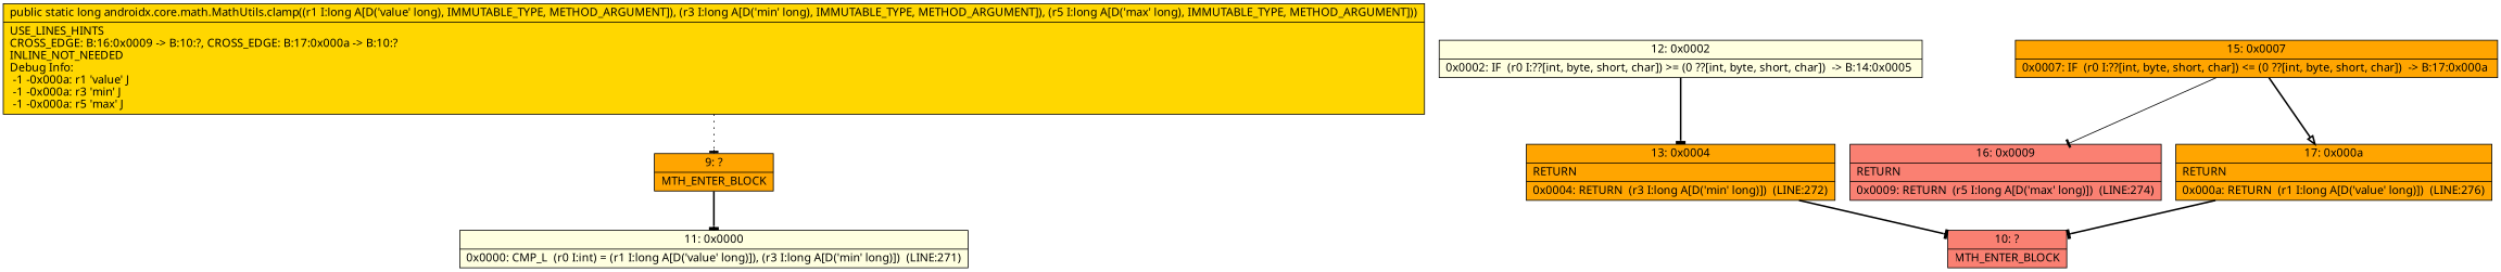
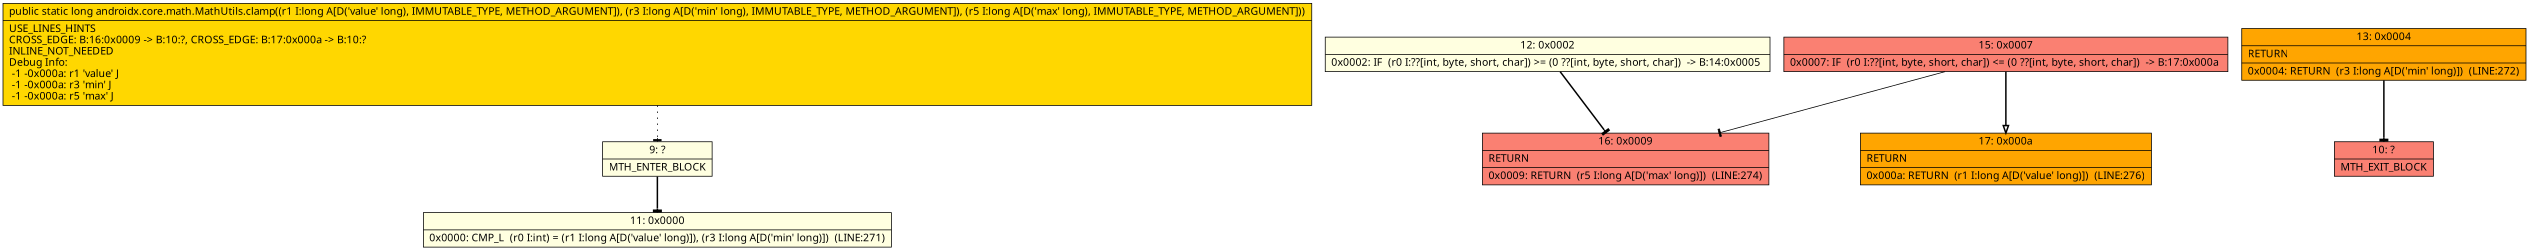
  digraph {
    fontname="Noto Sans"
    node [fillcolor=lightyellow fontname="Noto Sans" shape=record style=filled]
    edge [arrowhead=tee fontname="Noto Sans" style=bold]
-   n1 [fillcolor=orange label="{9\:\ ?|MTH_ENTER_BLOCK\l}"]
+   n1 [label="{9\:\ ?|MTH_ENTER_BLOCK\l}"]
    n2 [label="{11\:\ 0x0000|0x0000: CMP_L  (r0 I:int) = (r1 I:long A[D('value' long)]), (r3 I:long A[D('min' long)])  (LINE:271)\l}"]
    n3 [label="{12\:\ 0x0002|0x0002: IF  (r0 I:??[int, byte, short, char]) \>= (0 ??[int, byte, short, char])  \-\> B:14:0x0005 \l}"]
    n4 [fillcolor=orange label="{13\:\ 0x0004|RETURN\l|0x0004: RETURN  (r3 I:long A[D('min' long)])  (LINE:272)\l}"]
-   n5 [fillcolor=salmon label="{10\:\ ?|MTH_ENTER_BLOCK\l}"]
-   n6 [fillcolor=orange label="{15\:\ 0x0007|0x0007: IF  (r0 I:??[int, byte, short, char]) \<= (0 ??[int, byte, short, char])  \-\> B:17:0x000a \l}"]
+   n5 [fillcolor=salmon label="{10\:\ ?|MTH_EXIT_BLOCK\l}"]
+   n6 [fillcolor=salmon label="{15\:\ 0x0007|0x0007: IF  (r0 I:??[int, byte, short, char]) \<= (0 ??[int, byte, short, char])  \-\> B:17:0x000a \l}"]
    n7 [fillcolor=salmon label="{16\:\ 0x0009|RETURN\l|0x0009: RETURN  (r5 I:long A[D('max' long)])  (LINE:274)\l}"]
    n8 [fillcolor=orange label="{17\:\ 0x000a|RETURN\l|0x000a: RETURN  (r1 I:long A[D('value' long)])  (LINE:276)\l}"]
    n9 [fillcolor=gold label="{public static long androidx.core.math.MathUtils.clamp((r1 I:long A[D('value' long), IMMUTABLE_TYPE, METHOD_ARGUMENT]), (r3 I:long A[D('min' long), IMMUTABLE_TYPE, METHOD_ARGUMENT]), (r5 I:long A[D('max' long), IMMUTABLE_TYPE, METHOD_ARGUMENT]))  | USE_LINES_HINTS\lCROSS_EDGE: B:16:0x0009 \-\> B:10:?, CROSS_EDGE: B:17:0x000a \-\> B:10:?\lINLINE_NOT_NEEDED\lDebug Info:\l  \-1 \-0x000a: r1 'value' J\l  \-1 \-0x000a: r3 'min' J\l  \-1 \-0x000a: r5 'max' J\l}"]
    n1 -> n2
-   n3 -> n4
+   n3 -> n7
    n4 -> n5
    n6 -> n7 [style=solid]
    n6 -> n8 [arrowhead=onormal]
-   n8 -> n5
    n9 -> n1 [style=dotted]
  }
